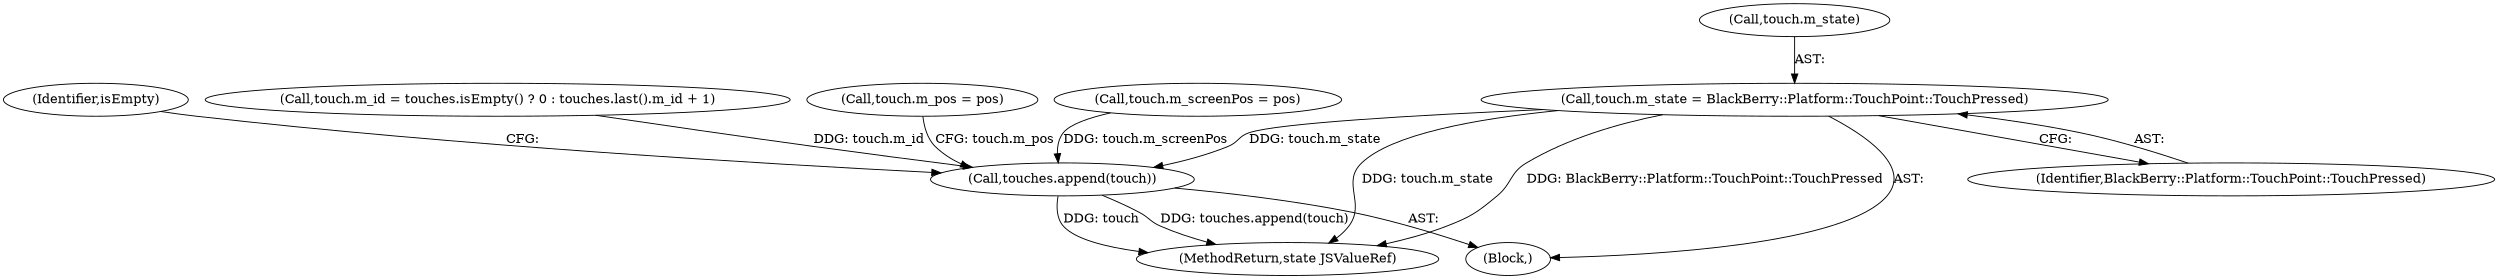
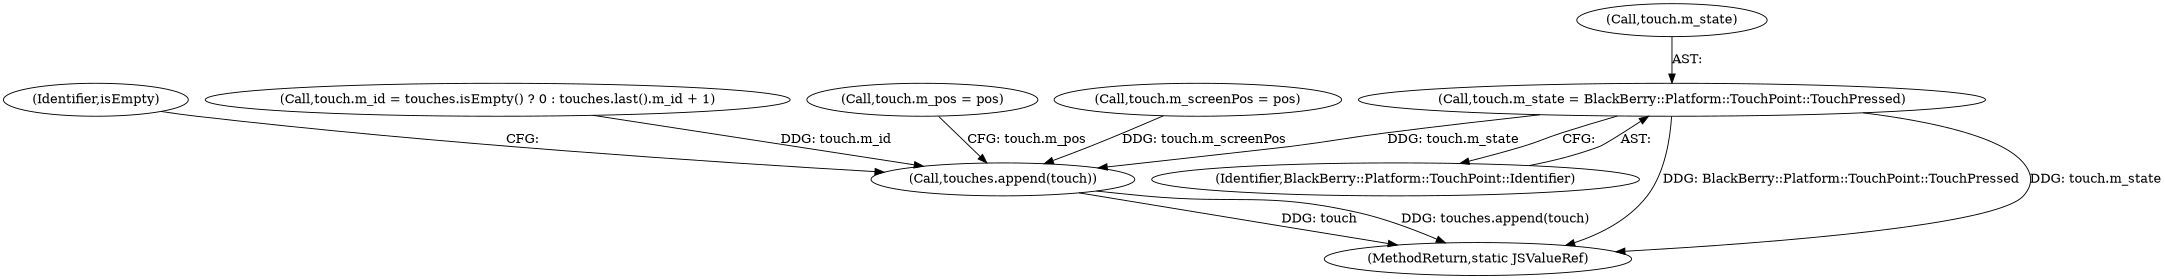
  digraph {
    n1 [label="(Call,touch.m_state = BlackBerry::Platform::TouchPoint::TouchPressed)"]
    n2 [label="(Call,touches.append(touch))"]
-   n3 [label="(Block,)"]
-   n4 [label="(Identifier,BlackBerry::Platform::TouchPoint::TouchPressed)"]
-   n5 [label="(MethodReturn,state JSValueRef)"]
+   n4 [label="(Identifier,BlackBerry::Platform::TouchPoint::Identifier)"]
+   n5 [label="(MethodReturn,static JSValueRef)"]
    n6 [label="(Identifier,isEmpty)"]
    n7 [label="(Call,touch.m_state)"]
    n8 [label="(Call,touch.m_id = touches.isEmpty() ? 0 : touches.last().m_id + 1)"]
    n9 [label="(Call,touch.m_pos = pos)"]
    n10 [label="(Call,touch.m_screenPos = pos)"]
    n1 -> n2 [label="DDG: touch.m_state"]
-   n1 -> n3 [label="AST: "]
    n1 -> n4 [label="CFG: "]
    n1 -> n5 [label="DDG: BlackBerry::Platform::TouchPoint::TouchPressed"]
    n1 -> n5 [label="DDG: touch.m_state"]
-   n2 -> n3 [label="AST: "]
    n2 -> n5 [label="DDG: touch"]
    n2 -> n5 [label="DDG: touches.append(touch)"]
    n4 -> n1 [label="AST: "]
    n6 -> n2 [label="CFG: "]
    n7 -> n1 [label="AST: "]
    n8 -> n2 [label="DDG: touch.m_id"]
    n9 -> n2 [label="CFG: touch.m_pos"]
    n10 -> n2 [label="DDG: touch.m_screenPos"]
  }
